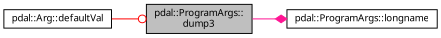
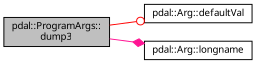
  digraph {
    fontname="Noto Sans"
    rankdir=LR
    node [color=black fillcolor=white fontname="Noto Sans" fontsize=10 shape=record style=filled]
    edge [fontname="Noto Sans" fontsize=10 labelfontname=Helvetica labelfontsize=10 style=solid]
    n1 [fillcolor=grey75 fontcolor=black height=0.2 label="pdal::ProgramArgs::\ldump3" width=0.4]
    n2 [height=0.2 label="pdal::Arg::defaultVal" width=0.4]
-   n3 [height=0.2 label="pdal::ProgramArgs::longname" width=0.4]
-   n2 -> n1 [arrowhead=odot color=red]
+   n3 [height=0.2 label="pdal::Arg::longname" width=0.4]
+   n1 -> n2 [arrowhead=odot color=red]
    n1 -> n3 [arrowhead=diamond color=deeppink]
  }
